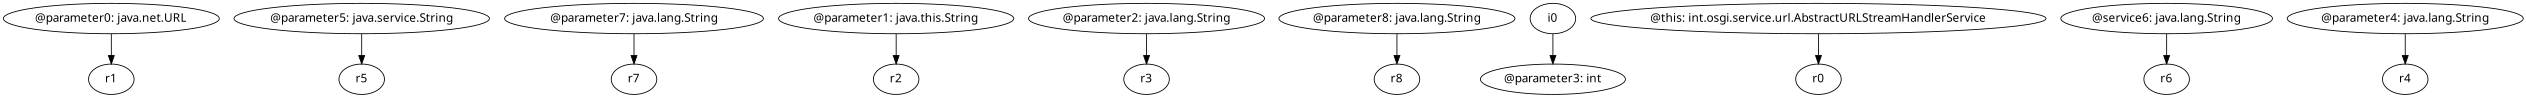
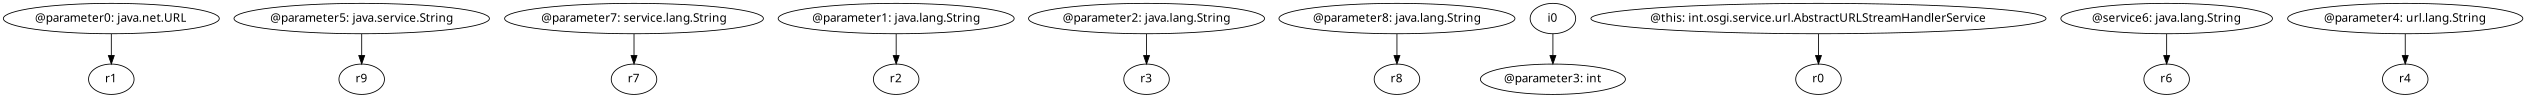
  digraph {
    fontname="Noto Sans"
    node [fontname="Noto Sans"]
    edge [fontname="Noto Sans"]
    n1 [label="@parameter0: java.net.URL"]
    n2 [label=r1]
    n3 [label="@parameter5: java.service.String"]
-   n4 [label=r5]
-   n5 [label="@parameter7: java.lang.String"]
+   n4 [label=r9]
+   n5 [label="@parameter7: service.lang.String"]
    n6 [label=r7]
-   n7 [label="@parameter1: java.this.String"]
+   n7 [label="@parameter1: java.lang.String"]
    n8 [label=r2]
    n9 [label="@parameter2: java.lang.String"]
    n10 [label=r3]
    n11 [label="@parameter8: java.lang.String"]
    n12 [label=r8]
    n13 [label="@parameter3: int"]
    n14 [label=i0]
    n15 [label="@this: int.osgi.service.url.AbstractURLStreamHandlerService"]
    n16 [label=r0]
    n17 [label="@service6: java.lang.String"]
    n18 [label=r6]
-   n19 [label="@parameter4: java.lang.String"]
+   n19 [label="@parameter4: url.lang.String"]
    n20 [label=r4]
    n1 -> n2
    n3 -> n4
    n5 -> n6
    n7 -> n8
    n9 -> n10
    n11 -> n12
    n14 -> n13
    n15 -> n16
    n17 -> n18
    n19 -> n20
  }
